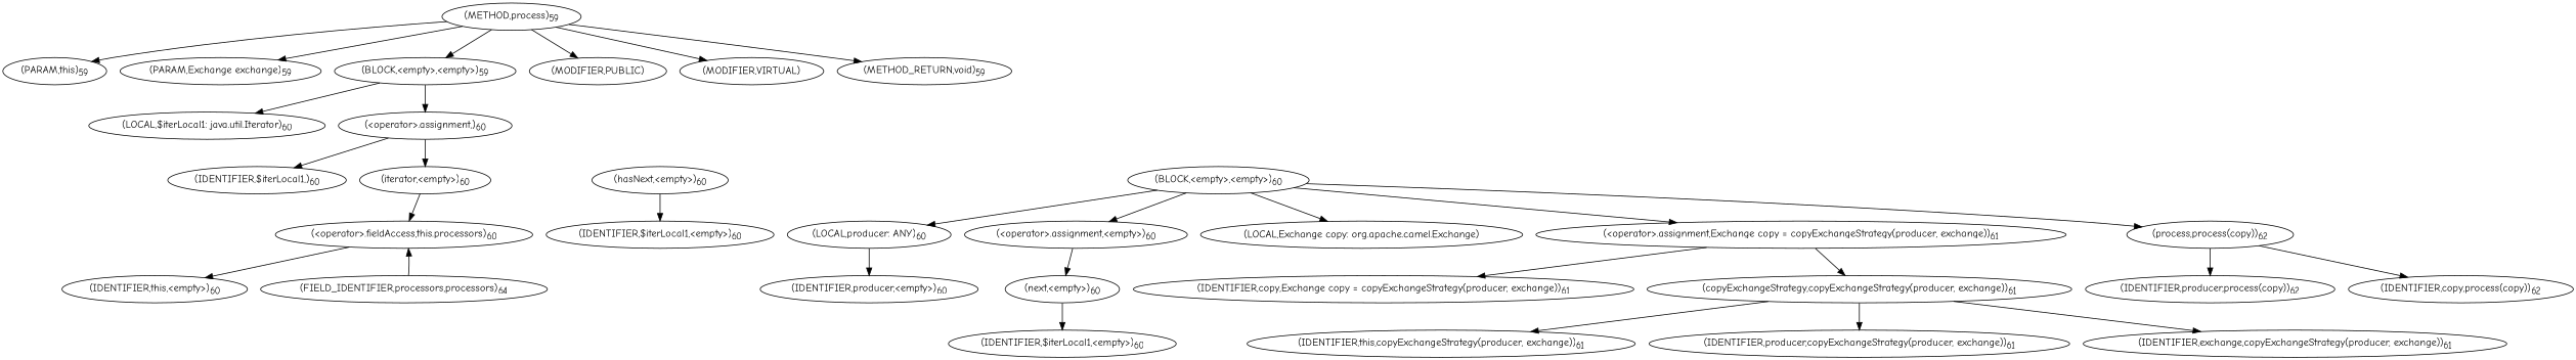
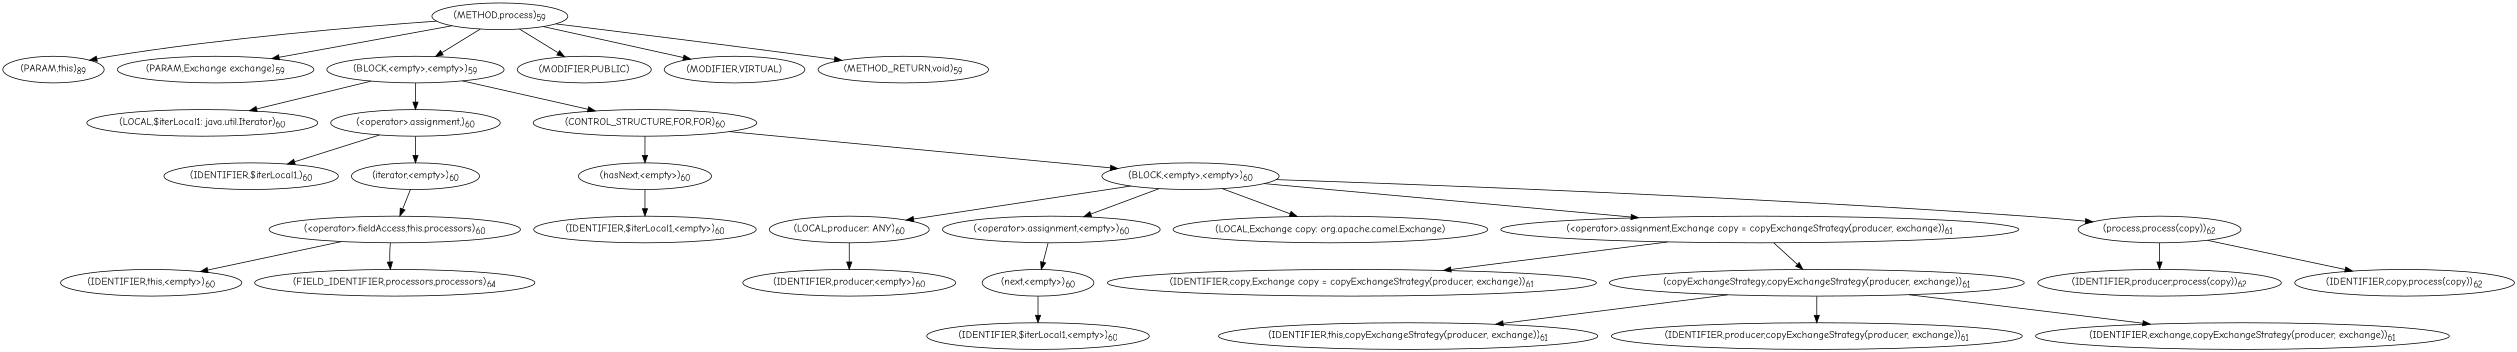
  digraph {
    fontname="Comic Neue"
    node [fontname="Comic Neue"]
    edge [fontname="Comic Neue"]
    n1 [label=<(METHOD,process)<SUB>59</SUB>>]
-   n2 [label=<(PARAM,this)<SUB>59</SUB>>]
+   n2 [label=<(PARAM,this)<SUB>89</SUB>>]
    n3 [label=<(PARAM,Exchange exchange)<SUB>59</SUB>>]
    n4 [label=<(BLOCK,&lt;empty&gt;,&lt;empty&gt;)<SUB>59</SUB>>]
    n5 [label=<(MODIFIER,PUBLIC)>]
    n6 [label=<(MODIFIER,VIRTUAL)>]
    n7 [label=<(METHOD_RETURN,void)<SUB>59</SUB>>]
    n8 [label=<(LOCAL,$iterLocal1: java.util.Iterator)<SUB>60</SUB>>]
    n9 [label=<(&lt;operator&gt;.assignment,)<SUB>60</SUB>>]
+   n10 [label=<(CONTROL_STRUCTURE,FOR,FOR)<SUB>60</SUB>>]
    n11 [label=<(IDENTIFIER,$iterLocal1,)<SUB>60</SUB>>]
    n12 [label=<(iterator,&lt;empty&gt;)<SUB>60</SUB>>]
    n13 [label=<(hasNext,&lt;empty&gt;)<SUB>60</SUB>>]
    n14 [label=<(BLOCK,&lt;empty&gt;,&lt;empty&gt;)<SUB>60</SUB>>]
    n15 [label=<(&lt;operator&gt;.fieldAccess,this.processors)<SUB>60</SUB>>]
    n16 [label=<(IDENTIFIER,this,&lt;empty&gt;)<SUB>60</SUB>>]
    n17 [label=<(FIELD_IDENTIFIER,processors,processors)<SUB>64</SUB>>]
    n18 [label=<(IDENTIFIER,$iterLocal1,&lt;empty&gt;)<SUB>60</SUB>>]
    n19 [label=<(LOCAL,producer: ANY)<SUB>60</SUB>>]
    n20 [label=<(&lt;operator&gt;.assignment,&lt;empty&gt;)<SUB>60</SUB>>]
    n21 [label=<(LOCAL,Exchange copy: org.apache.camel.Exchange)>]
    n22 [label=<(&lt;operator&gt;.assignment,Exchange copy = copyExchangeStrategy(producer, exchange))<SUB>61</SUB>>]
    n23 [label=<(process,process(copy))<SUB>62</SUB>>]
    n24 [label=<(IDENTIFIER,producer,&lt;empty&gt;)<SUB>60</SUB>>]
    n25 [label=<(next,&lt;empty&gt;)<SUB>60</SUB>>]
    n26 [label=<(IDENTIFIER,copy,Exchange copy = copyExchangeStrategy(producer, exchange))<SUB>61</SUB>>]
    n27 [label=<(copyExchangeStrategy,copyExchangeStrategy(producer, exchange))<SUB>61</SUB>>]
    n28 [label=<(IDENTIFIER,producer,process(copy))<SUB>62</SUB>>]
    n29 [label=<(IDENTIFIER,copy,process(copy))<SUB>62</SUB>>]
    n30 [label=<(IDENTIFIER,$iterLocal1,&lt;empty&gt;)<SUB>60</SUB>>]
    n31 [label=<(IDENTIFIER,this,copyExchangeStrategy(producer, exchange))<SUB>61</SUB>>]
    n32 [label=<(IDENTIFIER,producer,copyExchangeStrategy(producer, exchange))<SUB>61</SUB>>]
    n33 [label=<(IDENTIFIER,exchange,copyExchangeStrategy(producer, exchange))<SUB>61</SUB>>]
    n1 -> n2
    n1 -> n3
    n1 -> n4
    n1 -> n5
    n1 -> n6
    n1 -> n7
    n4 -> n8
    n4 -> n9
+   n4 -> n10
    n9 -> n11
    n9 -> n12
+   n10 -> n13
+   n10 -> n14
    n12 -> n15
    n13 -> n18
    n14 -> n19
    n14 -> n20
    n14 -> n21
    n14 -> n22
    n14 -> n23
    n15 -> n16
-   n17 -> n15
+   n15 -> n17
    n19 -> n24
    n20 -> n25
    n22 -> n26
    n22 -> n27
    n23 -> n28
    n23 -> n29
    n25 -> n30
    n27 -> n31
    n27 -> n32
    n27 -> n33
  }
